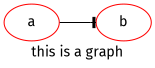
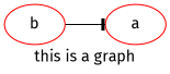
  digraph {
    label="this is a graph"
    rankdir=LR
    fontname="Fira Sans"
    node [color=red fontname="Fira Sans"]
    a [height=0.50 width=0.75]
    b [height=0.50 width=0.75]
-   a -> b [arrowhead=tee fontname="Fira Sans"]
+   b -> a [arrowhead=tee fontname="Fira Sans"]
  }
